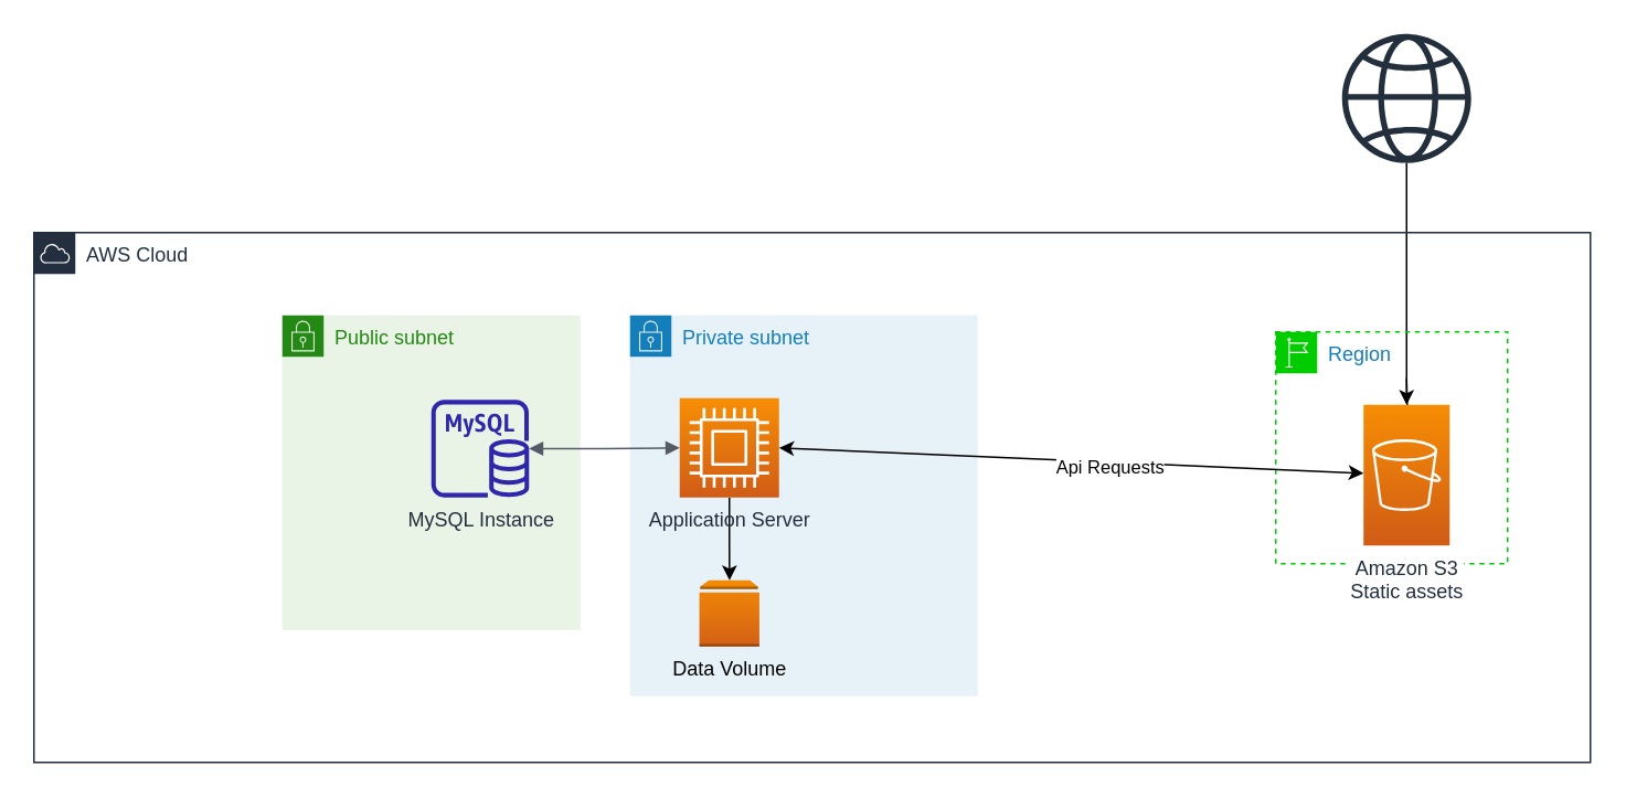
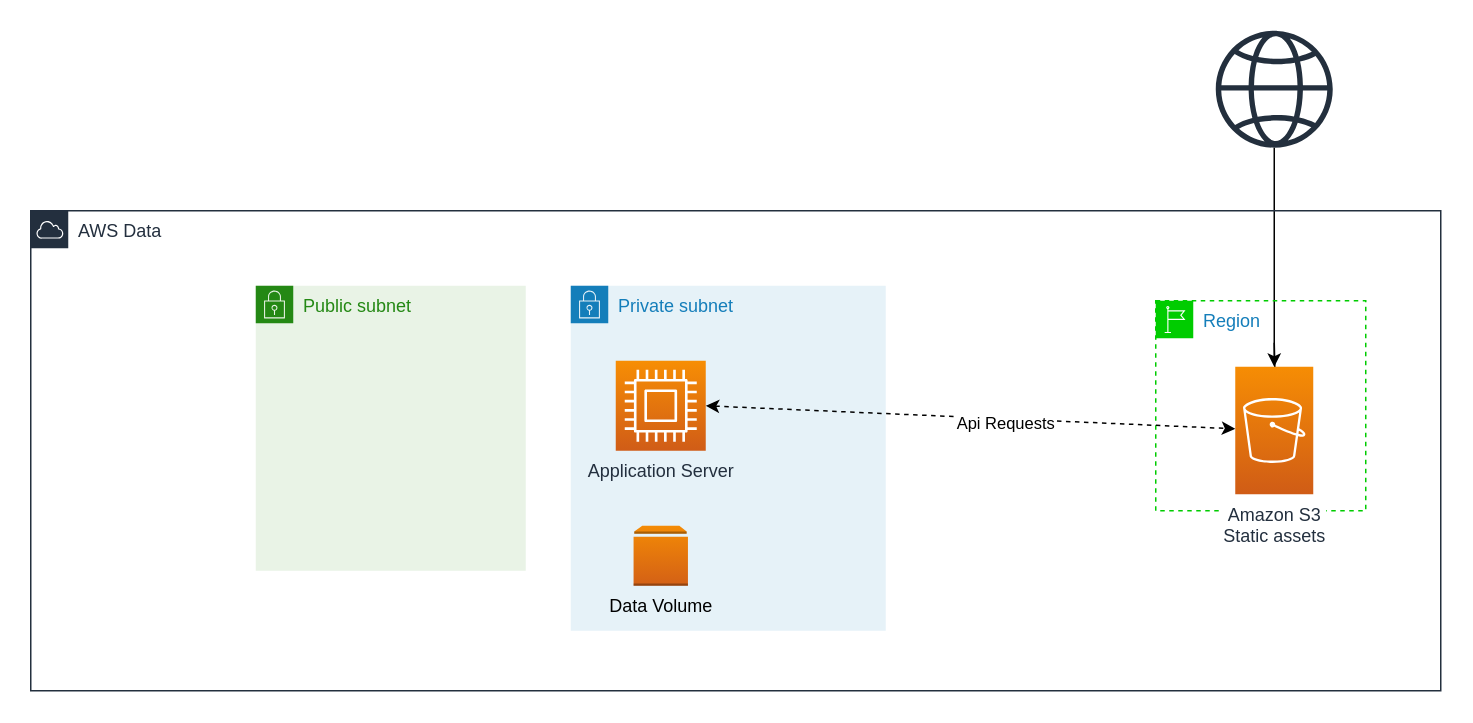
  <mxCell id="0" />
  <mxCell id="1" parent="0" />
  <mxCell id="2" style="edgeStyle=orthogonalEdgeStyle;rounded=0;orthogonalLoop=1;jettySize=auto;html=1;" parent="1" source="3" target="14" edge="1"><mxGeometry relative="1" as="geometry" /></mxCell>
  <mxCell id="3" value="" style="sketch=0;outlineConnect=0;fontColor=#232F3E;gradientColor=none;fillColor=#232F3D;strokeColor=none;dashed=0;verticalLabelPosition=bottom;verticalAlign=top;align=center;html=1;fontSize=12;fontStyle=0;aspect=fixed;pointerEvents=1;shape=mxgraph.aws4.globe;" parent="1" vertex="1"><mxGeometry x="810" y="20" width="78" height="78" as="geometry" /></mxCell>
- <mxCell id="4" value="AWS Cloud" style="points=[[0,0],[0.25,0],[0.5,0],[0.75,0],[1,0],[1,0.25],[1,0.5],[1,0.75],[1,1],[0.75,1],[0.5,1],[0.25,1],[0,1],[0,0.75],[0,0.5],[0,0.25]];outlineConnect=0;gradientColor=none;html=1;whiteSpace=wrap;fontSize=12;fontStyle=0;container=1;pointerEvents=0;collapsible=0;recursiveResize=0;shape=mxgraph.aws4.group;grIcon=mxgraph.aws4.group_aws_cloud;strokeColor=#232F3E;fillColor=none;verticalAlign=top;align=left;spacingLeft=30;fontColor=#232F3E;dashed=0;" parent="1" vertex="1"><mxGeometry x="20" y="140" width="940" height="320" as="geometry" /></mxCell>
+ <mxCell id="4" value="AWS Data" style="points=[[0,0],[0.25,0],[0.5,0],[0.75,0],[1,0],[1,0.25],[1,0.5],[1,0.75],[1,1],[0.75,1],[0.5,1],[0.25,1],[0,1],[0,0.75],[0,0.5],[0,0.25]];outlineConnect=0;gradientColor=none;html=1;whiteSpace=wrap;fontSize=12;fontStyle=0;container=1;pointerEvents=0;collapsible=0;recursiveResize=0;shape=mxgraph.aws4.group;grIcon=mxgraph.aws4.group_aws_cloud;strokeColor=#232F3E;fillColor=none;verticalAlign=top;align=left;spacingLeft=30;fontColor=#232F3E;dashed=0;" parent="1" vertex="1"><mxGeometry x="20" y="140" width="940" height="320" as="geometry" /></mxCell>
  <mxCell id="5" value="Private subnet" style="points=[[0,0],[0.25,0],[0.5,0],[0.75,0],[1,0],[1,0.25],[1,0.5],[1,0.75],[1,1],[0.75,1],[0.5,1],[0.25,1],[0,1],[0,0.75],[0,0.5],[0,0.25]];outlineConnect=0;gradientColor=none;html=1;whiteSpace=wrap;fontSize=12;fontStyle=0;container=1;pointerEvents=0;collapsible=0;recursiveResize=0;shape=mxgraph.aws4.group;grIcon=mxgraph.aws4.group_security_group;grStroke=0;strokeColor=#147EBA;fillColor=#E6F2F8;verticalAlign=top;align=left;spacingLeft=30;fontColor=#147EBA;dashed=0;" parent="4" vertex="1"><mxGeometry x="360" y="50" width="210" height="230" as="geometry" /></mxCell>
- <mxCell id="6" style="edgeStyle=orthogonalEdgeStyle;rounded=0;orthogonalLoop=1;jettySize=auto;html=1;" parent="5" source="7" target="8" edge="1"><mxGeometry relative="1" as="geometry" /></mxCell>
  <mxCell id="7" value="Application Server" style="sketch=0;points=[[0,0,0],[0.25,0,0],[0.5,0,0],[0.75,0,0],[1,0,0],[0,1,0],[0.25,1,0],[0.5,1,0],[0.75,1,0],[1,1,0],[0,0.25,0],[0,0.5,0],[0,0.75,0],[1,0.25,0],[1,0.5,0],[1,0.75,0]];outlineConnect=0;fontColor=#232F3E;gradientColor=#F78E04;gradientDirection=north;fillColor=#D05C17;strokeColor=#ffffff;dashed=0;verticalLabelPosition=bottom;verticalAlign=top;align=center;html=1;fontSize=12;fontStyle=0;aspect=fixed;shape=mxgraph.aws4.resourceIcon;resIcon=mxgraph.aws4.compute;" parent="5" vertex="1"><mxGeometry x="30" y="50" width="60" height="60" as="geometry" /></mxCell>
  <mxCell id="8" value="Data Volume" style="outlineConnect=0;dashed=0;verticalLabelPosition=bottom;verticalAlign=top;align=center;html=1;shape=mxgraph.aws3.volume;fillColor=#d36016;gradientColor=#f48b05;gradientDirection=north;" parent="5" vertex="1"><mxGeometry x="41.88" y="160" width="36.25" height="40" as="geometry" /></mxCell>
  <mxCell id="9" value="Public subnet" style="points=[[0,0],[0.25,0],[0.5,0],[0.75,0],[1,0],[1,0.25],[1,0.5],[1,0.75],[1,1],[0.75,1],[0.5,1],[0.25,1],[0,1],[0,0.75],[0,0.5],[0,0.25]];outlineConnect=0;gradientColor=none;html=1;whiteSpace=wrap;fontSize=12;fontStyle=0;container=1;pointerEvents=0;collapsible=0;recursiveResize=0;shape=mxgraph.aws4.group;grIcon=mxgraph.aws4.group_security_group;grStroke=0;strokeColor=#248814;fillColor=#E9F3E6;verticalAlign=top;align=left;spacingLeft=30;fontColor=#248814;dashed=0;" parent="4" vertex="1"><mxGeometry x="150" y="50" width="180" height="190" as="geometry" /></mxCell>
- <mxCell id="10" value="MySQL Instance" style="sketch=0;outlineConnect=0;fontColor=#232F3E;gradientColor=none;fillColor=#2E27AD;strokeColor=none;dashed=0;verticalLabelPosition=bottom;verticalAlign=top;align=center;html=1;fontSize=12;fontStyle=0;aspect=fixed;pointerEvents=1;shape=mxgraph.aws4.rds_mysql_instance;" parent="9" vertex="1"><mxGeometry x="90" y="51" width="59" height="59" as="geometry" /></mxCell>
  <mxCell id="11" style="edgeStyle=orthogonalEdgeStyle;rounded=0;orthogonalLoop=1;jettySize=auto;html=1;" parent="4" target="14" edge="1"><mxGeometry relative="1" as="geometry"><mxPoint x="829" y="88" as="sourcePoint" /></mxGeometry></mxCell>
- <mxCell id="12" value="" style="edgeStyle=orthogonalEdgeStyle;html=1;endArrow=block;elbow=vertical;startArrow=block;startFill=1;endFill=1;strokeColor=#545B64;rounded=0;" parent="4" source="10" target="7" edge="1"><mxGeometry width="100" relative="1" as="geometry"><mxPoint x="170" y="151" as="sourcePoint" /><mxPoint x="270" y="151" as="targetPoint" /></mxGeometry></mxCell>
  <mxCell id="13" value="Region" style="points=[[0,0],[0.25,0],[0.5,0],[0.75,0],[1,0],[1,0.25],[1,0.5],[1,0.75],[1,1],[0.75,1],[0.5,1],[0.25,1],[0,1],[0,0.75],[0,0.5],[0,0.25]];outlineConnect=0;gradientColor=none;html=1;whiteSpace=wrap;fontSize=12;fontStyle=0;container=1;pointerEvents=0;collapsible=0;recursiveResize=0;shape=mxgraph.aws4.group;grIcon=mxgraph.aws4.group_region;strokeColor=#00CC00;fillColor=none;verticalAlign=top;align=left;spacingLeft=30;fontColor=#147EBA;dashed=1;" parent="4" vertex="1"><mxGeometry x="750" y="60" width="140" height="140" as="geometry" /></mxCell>
  <mxCell id="14" value="Amazon S3&lt;br&gt;Static assets" style="outlineConnect=0;fontColor=#232F3E;gradientColor=#f68d04;gradientDirection=north;fillColor=#d05c16;strokeColor=#ffffff;dashed=0;verticalLabelPosition=bottom;verticalAlign=top;align=center;html=1;fontSize=12;fontStyle=0;aspect=fixed;shape=mxgraph.aws4.resourceIcon;resIcon=mxgraph.aws4.s3;labelBackgroundColor=#ffffff;" parent="13" vertex="1"><mxGeometry x="53" y="44" width="52" height="85" as="geometry" /></mxCell>
  <mxCell id="15" style="edgeStyle=orthogonalEdgeStyle;rounded=0;orthogonalLoop=1;jettySize=auto;html=1;exitX=0.5;exitY=1;exitDx=0;exitDy=0;" parent="4" source="13" target="13" edge="1"><mxGeometry relative="1" as="geometry" /></mxCell>
- <mxCell id="16" value="" style="endArrow=classic;startArrow=classic;html=1;rounded=0;exitX=1;exitY=0.5;exitDx=0;exitDy=0;exitPerimeter=0;" parent="4" source="7" target="14" edge="1"><mxGeometry width="50" height="50" relative="1" as="geometry"><mxPoint x="600" y="170" as="sourcePoint" /><mxPoint x="650" y="120" as="targetPoint" /><Array as="points" /></mxGeometry></mxCell>
+ <mxCell id="16" value="" style="endArrow=classic;startArrow=classic;html=1;rounded=0;exitX=1;exitY=0.5;exitDx=0;exitDy=0;exitPerimeter=0;dashed=1;" parent="4" source="7" target="14" edge="1"><mxGeometry width="50" height="50" relative="1" as="geometry"><mxPoint x="600" y="170" as="sourcePoint" /><mxPoint x="650" y="120" as="targetPoint" /><Array as="points" /></mxGeometry></mxCell>
  <mxCell id="17" value="Api Requests" style="edgeLabel;html=1;align=center;verticalAlign=middle;resizable=0;points=[];" parent="16" vertex="1" connectable="0"><mxGeometry x="0.124" y="-3" relative="1" as="geometry"><mxPoint x="1" as="offset" /></mxGeometry></mxCell>
